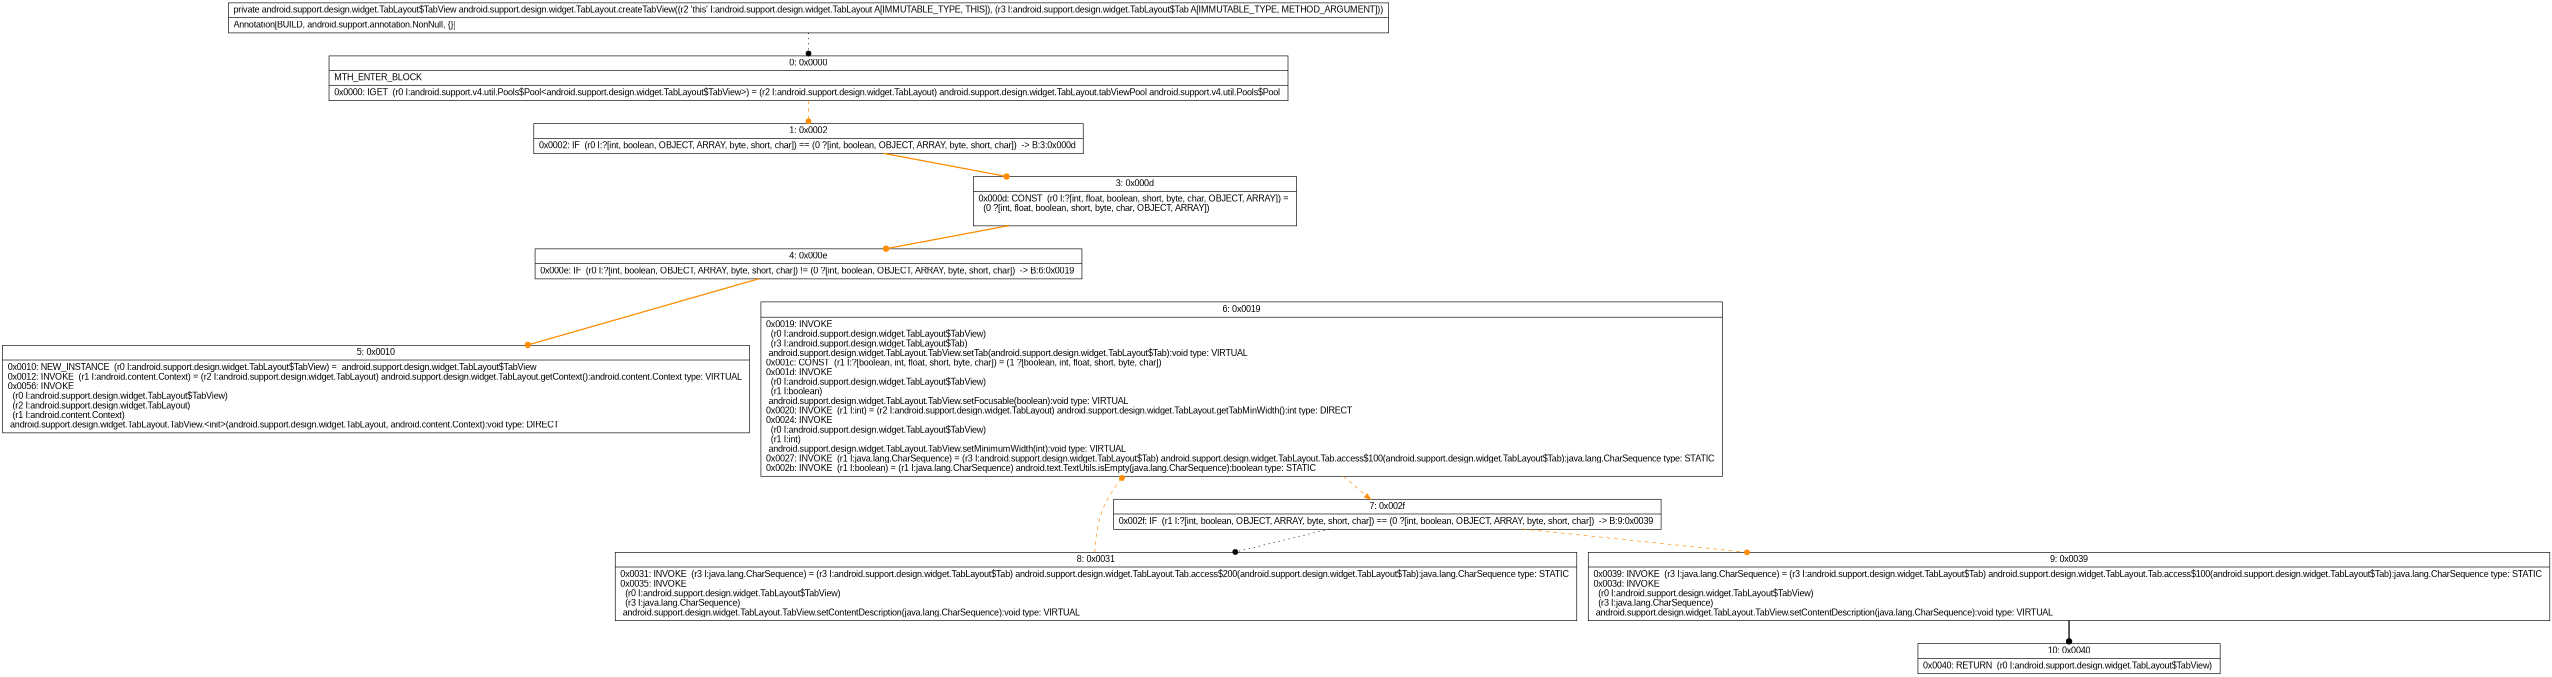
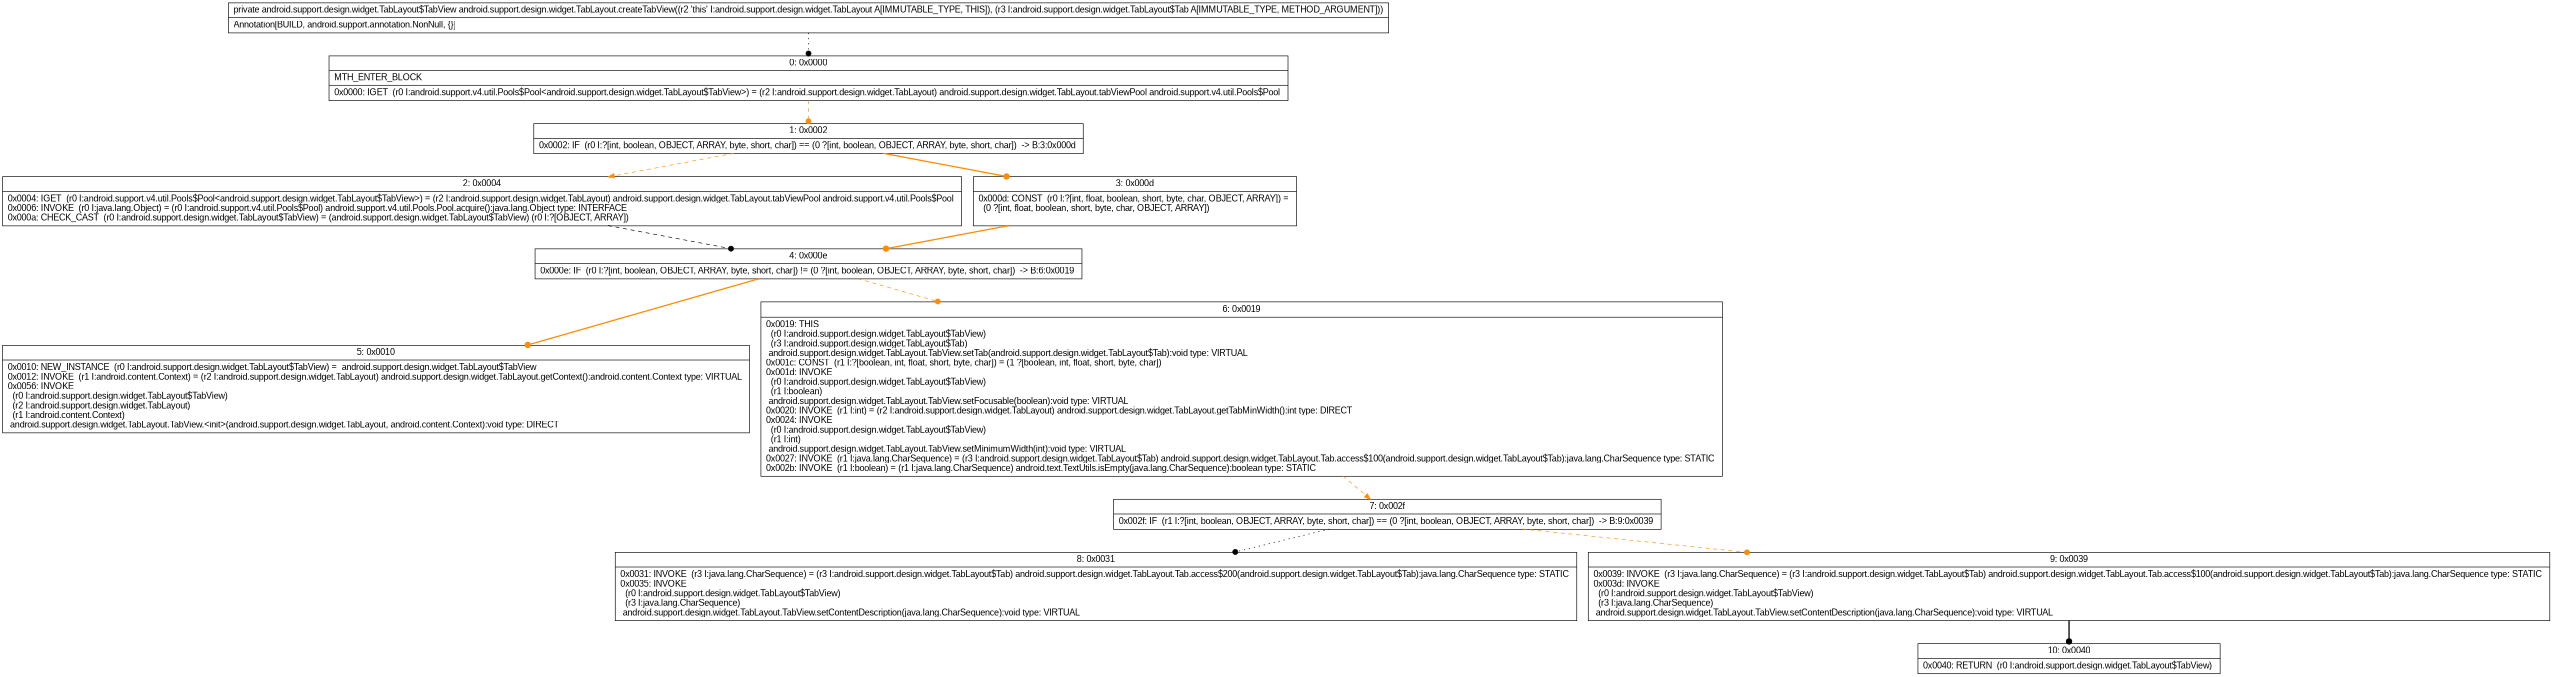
  digraph {
    fontname="Liberation Sans"
    node [fontname="Liberation Sans" shape=record]
    edge [arrowhead=dot color=darkorange fontname="Liberation Sans" style=dashed]
    n1 [label="{0\:\ 0x0000|MTH_ENTER_BLOCK\l|0x0000: IGET  (r0 I:android.support.v4.util.Pools$Pool\<android.support.design.widget.TabLayout$TabView\>) = (r2 I:android.support.design.widget.TabLayout) android.support.design.widget.TabLayout.tabViewPool android.support.v4.util.Pools$Pool \l}"]
    n2 [label="{1\:\ 0x0002|0x0002: IF  (r0 I:?[int, boolean, OBJECT, ARRAY, byte, short, char]) == (0 ?[int, boolean, OBJECT, ARRAY, byte, short, char])  \-\> B:3:0x000d \l}"]
+   n3 [label="{2\:\ 0x0004|0x0004: IGET  (r0 I:android.support.v4.util.Pools$Pool\<android.support.design.widget.TabLayout$TabView\>) = (r2 I:android.support.design.widget.TabLayout) android.support.design.widget.TabLayout.tabViewPool android.support.v4.util.Pools$Pool \l0x0006: INVOKE  (r0 I:java.lang.Object) = (r0 I:android.support.v4.util.Pools$Pool) android.support.v4.util.Pools.Pool.acquire():java.lang.Object type: INTERFACE \l0x000a: CHECK_CAST  (r0 I:android.support.design.widget.TabLayout$TabView) = (android.support.design.widget.TabLayout$TabView) (r0 I:?[OBJECT, ARRAY]) \l}"]
    n4 [label="{3\:\ 0x000d|0x000d: CONST  (r0 I:?[int, float, boolean, short, byte, char, OBJECT, ARRAY]) = \l  (0 ?[int, float, boolean, short, byte, char, OBJECT, ARRAY])\l \l}"]
    n5 [label="{4\:\ 0x000e|0x000e: IF  (r0 I:?[int, boolean, OBJECT, ARRAY, byte, short, char]) != (0 ?[int, boolean, OBJECT, ARRAY, byte, short, char])  \-\> B:6:0x0019 \l}"]
    n6 [label="{5\:\ 0x0010|0x0010: NEW_INSTANCE  (r0 I:android.support.design.widget.TabLayout$TabView) =  android.support.design.widget.TabLayout$TabView \l0x0012: INVOKE  (r1 I:android.content.Context) = (r2 I:android.support.design.widget.TabLayout) android.support.design.widget.TabLayout.getContext():android.content.Context type: VIRTUAL \l0x0056: INVOKE  \l  (r0 I:android.support.design.widget.TabLayout$TabView)\l  (r2 I:android.support.design.widget.TabLayout)\l  (r1 I:android.content.Context)\l android.support.design.widget.TabLayout.TabView.\<init\>(android.support.design.widget.TabLayout, android.content.Context):void type: DIRECT \l}"]
-   n7 [label="{6\:\ 0x0019|0x0019: INVOKE  \l  (r0 I:android.support.design.widget.TabLayout$TabView)\l  (r3 I:android.support.design.widget.TabLayout$Tab)\l android.support.design.widget.TabLayout.TabView.setTab(android.support.design.widget.TabLayout$Tab):void type: VIRTUAL \l0x001c: CONST  (r1 I:?[boolean, int, float, short, byte, char]) = (1 ?[boolean, int, float, short, byte, char]) \l0x001d: INVOKE  \l  (r0 I:android.support.design.widget.TabLayout$TabView)\l  (r1 I:boolean)\l android.support.design.widget.TabLayout.TabView.setFocusable(boolean):void type: VIRTUAL \l0x0020: INVOKE  (r1 I:int) = (r2 I:android.support.design.widget.TabLayout) android.support.design.widget.TabLayout.getTabMinWidth():int type: DIRECT \l0x0024: INVOKE  \l  (r0 I:android.support.design.widget.TabLayout$TabView)\l  (r1 I:int)\l android.support.design.widget.TabLayout.TabView.setMinimumWidth(int):void type: VIRTUAL \l0x0027: INVOKE  (r1 I:java.lang.CharSequence) = (r3 I:android.support.design.widget.TabLayout$Tab) android.support.design.widget.TabLayout.Tab.access$100(android.support.design.widget.TabLayout$Tab):java.lang.CharSequence type: STATIC \l0x002b: INVOKE  (r1 I:boolean) = (r1 I:java.lang.CharSequence) android.text.TextUtils.isEmpty(java.lang.CharSequence):boolean type: STATIC \l}"]
+   n7 [label="{6\:\ 0x0019|0x0019: THIS  \l  (r0 I:android.support.design.widget.TabLayout$TabView)\l  (r3 I:android.support.design.widget.TabLayout$Tab)\l android.support.design.widget.TabLayout.TabView.setTab(android.support.design.widget.TabLayout$Tab):void type: VIRTUAL \l0x001c: CONST  (r1 I:?[boolean, int, float, short, byte, char]) = (1 ?[boolean, int, float, short, byte, char]) \l0x001d: INVOKE  \l  (r0 I:android.support.design.widget.TabLayout$TabView)\l  (r1 I:boolean)\l android.support.design.widget.TabLayout.TabView.setFocusable(boolean):void type: VIRTUAL \l0x0020: INVOKE  (r1 I:int) = (r2 I:android.support.design.widget.TabLayout) android.support.design.widget.TabLayout.getTabMinWidth():int type: DIRECT \l0x0024: INVOKE  \l  (r0 I:android.support.design.widget.TabLayout$TabView)\l  (r1 I:int)\l android.support.design.widget.TabLayout.TabView.setMinimumWidth(int):void type: VIRTUAL \l0x0027: INVOKE  (r1 I:java.lang.CharSequence) = (r3 I:android.support.design.widget.TabLayout$Tab) android.support.design.widget.TabLayout.Tab.access$100(android.support.design.widget.TabLayout$Tab):java.lang.CharSequence type: STATIC \l0x002b: INVOKE  (r1 I:boolean) = (r1 I:java.lang.CharSequence) android.text.TextUtils.isEmpty(java.lang.CharSequence):boolean type: STATIC \l}"]
    n8 [label="{7\:\ 0x002f|0x002f: IF  (r1 I:?[int, boolean, OBJECT, ARRAY, byte, short, char]) == (0 ?[int, boolean, OBJECT, ARRAY, byte, short, char])  \-\> B:9:0x0039 \l}"]
    n9 [label="{8\:\ 0x0031|0x0031: INVOKE  (r3 I:java.lang.CharSequence) = (r3 I:android.support.design.widget.TabLayout$Tab) android.support.design.widget.TabLayout.Tab.access$200(android.support.design.widget.TabLayout$Tab):java.lang.CharSequence type: STATIC \l0x0035: INVOKE  \l  (r0 I:android.support.design.widget.TabLayout$TabView)\l  (r3 I:java.lang.CharSequence)\l android.support.design.widget.TabLayout.TabView.setContentDescription(java.lang.CharSequence):void type: VIRTUAL \l}"]
    n10 [label="{9\:\ 0x0039|0x0039: INVOKE  (r3 I:java.lang.CharSequence) = (r3 I:android.support.design.widget.TabLayout$Tab) android.support.design.widget.TabLayout.Tab.access$100(android.support.design.widget.TabLayout$Tab):java.lang.CharSequence type: STATIC \l0x003d: INVOKE  \l  (r0 I:android.support.design.widget.TabLayout$TabView)\l  (r3 I:java.lang.CharSequence)\l android.support.design.widget.TabLayout.TabView.setContentDescription(java.lang.CharSequence):void type: VIRTUAL \l}"]
    n11 [label="{10\:\ 0x0040|0x0040: RETURN  (r0 I:android.support.design.widget.TabLayout$TabView) \l}"]
    n12 [label="{private android.support.design.widget.TabLayout$TabView android.support.design.widget.TabLayout.createTabView((r2 'this' I:android.support.design.widget.TabLayout A[IMMUTABLE_TYPE, THIS]), (r3 I:android.support.design.widget.TabLayout$Tab A[IMMUTABLE_TYPE, METHOD_ARGUMENT]))  | Annotation[BUILD, android.support.annotation.NonNull, \{\}]\l}"]
    n1 -> n2
+   n2 -> n3 [arrowhead=normal]
    n2 -> n4 [style=bold]
+   n3 -> n5 [color=black]
    n4 -> n5 [style=bold]
    n5 -> n6 [style=bold]
-   n9 -> n7
+   n5 -> n7
    n7 -> n8 [arrowhead=normal]
    n8 -> n9 [color=black style=dotted]
    n8 -> n10
    n10 -> n11 [color=black style=bold]
    n12 -> n1 [color=black style=dotted]
  }
